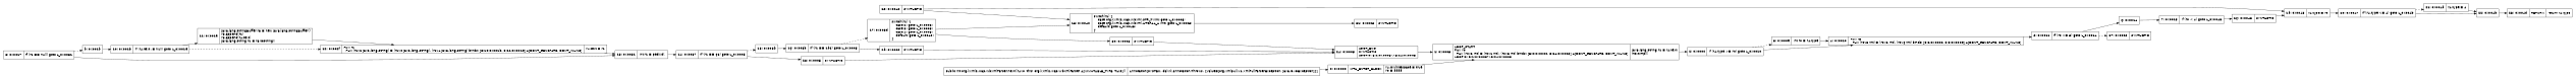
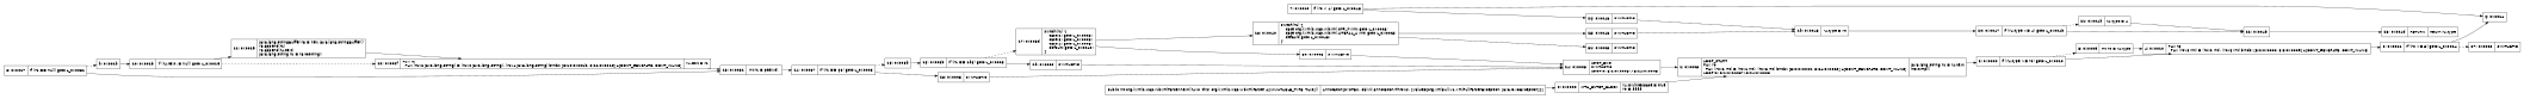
  digraph {
    fontname="DejaVu Sans"
    rankdir=LR
    node [fontname="DejaVu Sans" shape=record]
    edge [fontname="DejaVu Sans"]
    n1 [label="{0\:\ 0x0000|MTH_ENTER_BLOCK\l|r4.isWhitespace = true\lr0 = 9999\l}"]
    n2 [label="{1\:\ 0x0005|LOOP_START\lPHI: r0 \l  PHI: (r0v2 int) = (r0v1 int), (r0v3 int) binds: [B:0:0x0000, B:24:0x0005] A[DONT_GENERATE, DONT_INLINE]\lLOOP:0: B:1:0x0005\-\>B:24:0x0005\l|java.lang.String r1 = r4.text\lnextImpl()\l}"]
    n3 [label="{2\:\ 0x000c|if (r4.type \>= r0) goto L_0x0010\l}"]
    n4 [label="{3\:\ 0x000e|int r0 = r4.type\l}"]
    n5 [label="{4\:\ 0x0010|PHI: r5 \l  PHI: (r0v3 int) = (r0v2 int), (r0v6 int) binds: [B:2:0x000c, B:3:0x000e] A[DONT_GENERATE, DONT_INLINE]\l}"]
    n6 [label="{5\:\ 0x0011|if (r0 \<= 5) goto L_0x0014\l}"]
    n7 [label="{6\:\ 0x0014}"]
    n8 [label="{27\:\ 0x0005|SYNTHETIC\l}"]
    n9 [label="{7\:\ 0x0015|if (r0 \< 4) goto L_0x0043\l}"]
    n10 [label="{26\:\ 0x0043|SYNTHETIC\l}"]
    n11 [label="{8\:\ 0x0017|if (r1 == null) goto L_0x0031\l}"]
    n12 [label="{9\:\ 0x0019}"]
    n13 [label="{13\:\ 0x0031|int r1 = peekId()\l}"]
    n14 [label="{19\:\ 0x0043|r4.type = r0\l}"]
    n15 [label="{10\:\ 0x001b|if (r4.text != null) goto L_0x001e\l}"]
    n16 [label="{14\:\ 0x0037|if (r1 == 68) goto L_0x0005\l}"]
    n17 [label="{11\:\ 0x001e|java.lang.StringBuffer r3 = new java.lang.StringBuffer()\lr3.append(r1)\lr3.append(r4.text)\ljava.lang.String r1 = r3.toString()\l}"]
    n18 [label="{12\:\ 0x002f|PHI: r1 \l  PHI: (r1v2 java.lang.String) = (r1v0 java.lang.String), (r1v4 java.lang.String) binds: [B:10:0x001b, B:11:0x001e] A[DONT_GENERATE, DONT_INLINE]\l|r4.text = r1\l}"]
    n19 [label="{15\:\ 0x0039}"]
    n20 [label="{28\:\ 0x0005|SYNTHETIC\l}"]
    n21 [label="{16\:\ 0x003b|if (r1 == 196) goto L_0x0005\l}"]
    n22 [label="{24\:\ 0x0005|LOOP_END\lSYNTHETIC\lLOOP:0: B:1:0x0005\-\>B:24:0x0005\l}"]
    n23 [label="{17\:\ 0x003d|switch(r1) \{\l    case 2: goto L_0x0005;\l    case 3: goto L_0x0005;\l    case 4: goto L_0x0005;\l    default: goto L_0x0040;\l\}\l}"]
    n24 [label="{29\:\ 0x0005|SYNTHETIC\l}"]
    n25 [label="{18\:\ 0x0040|switch(r1) \{\l    case org.kxml2.wap.Wbxml.STR_T :int: goto L_0x0005;\l    case org.kxml2.wap.Wbxml.LITERAL_A :int: goto L_0x0005;\l    default: goto L_0x0043;\l\}\l}"]
    n26 [label="{30\:\ 0x0005|SYNTHETIC\l}"]
    n27 [label="{25\:\ 0x0043|SYNTHETIC\l}"]
    n28 [label="{31\:\ 0x0005|SYNTHETIC\l}"]
    n29 [label="{20\:\ 0x0047|if (r4.type \<= 4) goto L_0x004b\l}"]
    n30 [label="{21\:\ 0x0049|r4.type = 4\l}"]
    n31 [label="{22\:\ 0x004b}"]
    n32 [label="{23\:\ 0x004d|RETURN\l|return r4.type\l}"]
    n33 [label="{public int org.kxml2.wap.WbxmlParser.next((r4v0 'this' org.kxml2.wap.WbxmlParser A[IMMUTABLE_TYPE, THIS]))  | Annotation[SYSTEM, dalvik.annotation.Throws, \{value=[org.xmlpull.v1.XmlPullParserException, java.io.IOException]\}]\l}"]
    n1 -> n2
    n2 -> n3
    n3 -> n4 [style=dashed]
    n3 -> n5
    n4 -> n5
    n5 -> n6
    n6 -> n7
    n6 -> n8 [style=dashed]
-   n7 -> n9
+   n9 -> n7
    n9 -> n10
    n10 -> n14
    n11 -> n12 [style=dashed]
    n11 -> n13
    n12 -> n15
    n13 -> n16
    n14 -> n29
    n15 -> n17
    n15 -> n18 [style=dashed]
    n16 -> n19 [style=dashed]
    n16 -> n20
    n17 -> n18
    n18 -> n13
    n19 -> n21
    n20 -> n22
    n21 -> n23 [style=dashed]
    n21 -> n24
    n22 -> n2
    n23 -> n25
    n23 -> n26
    n24 -> n22
-   n27 -> n25
+   n25 -> n27
    n25 -> n28
    n26 -> n22
    n27 -> n14
    n29 -> n30 [style=dashed]
    n29 -> n31
    n30 -> n31
    n31 -> n32
    n33 -> n1
  }
